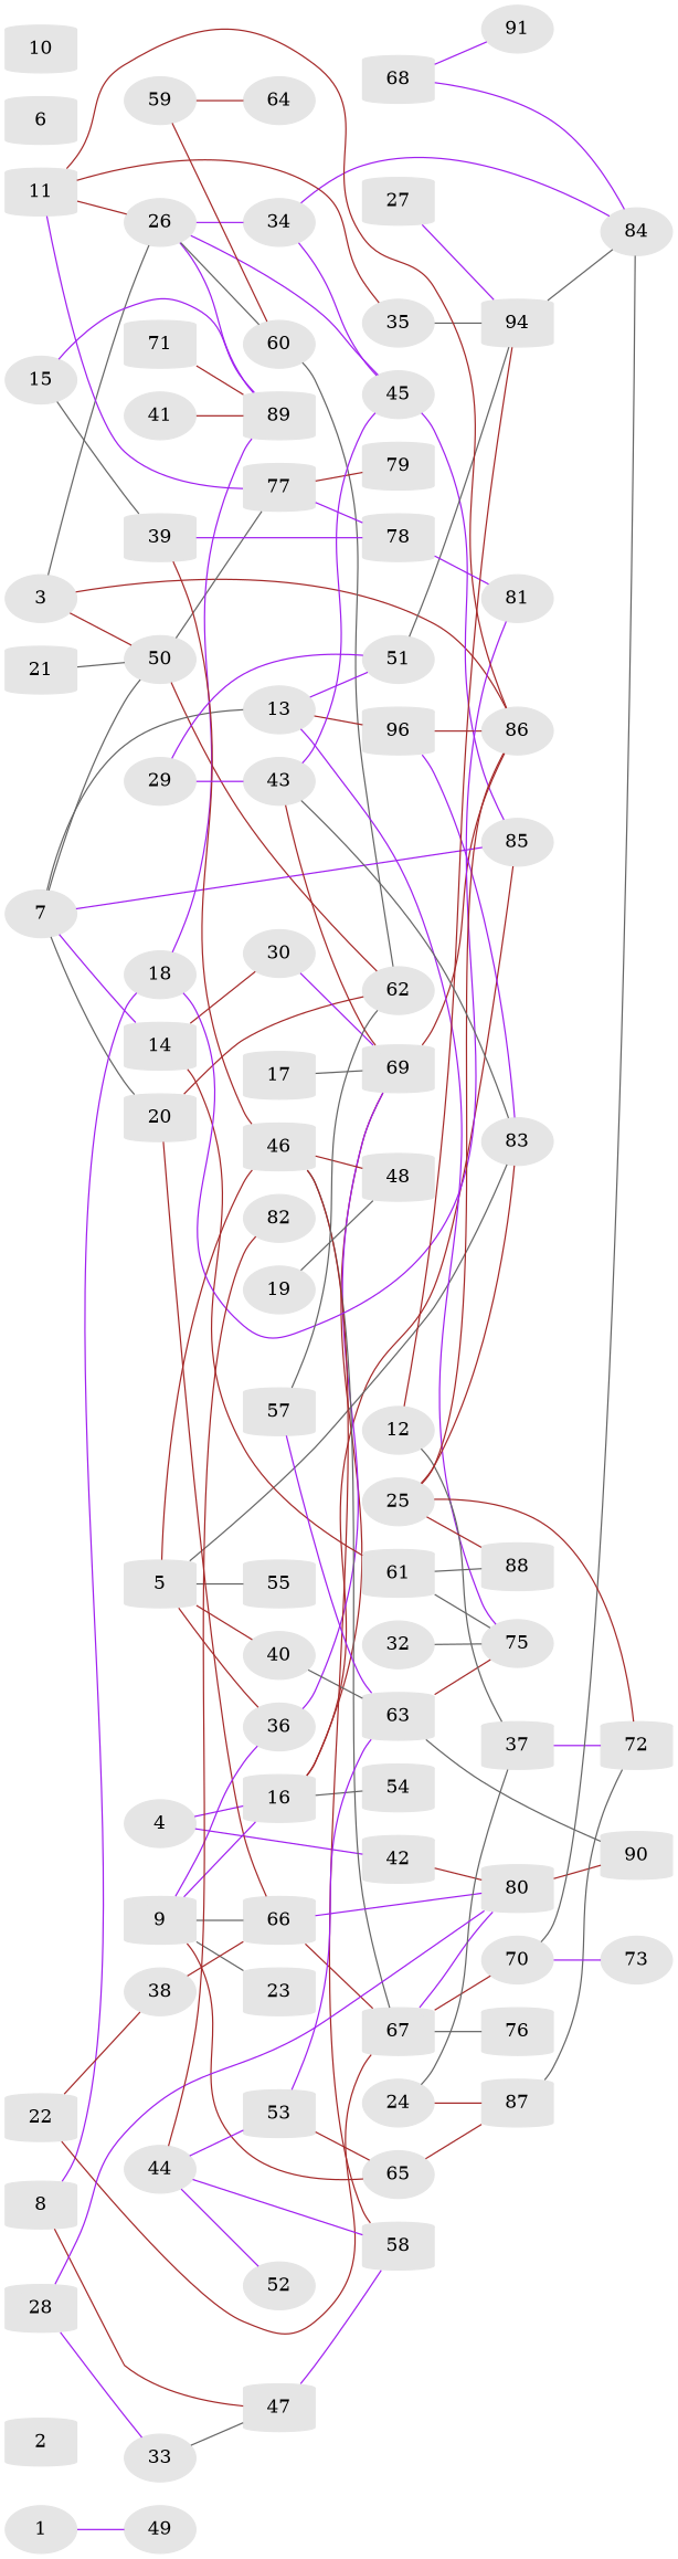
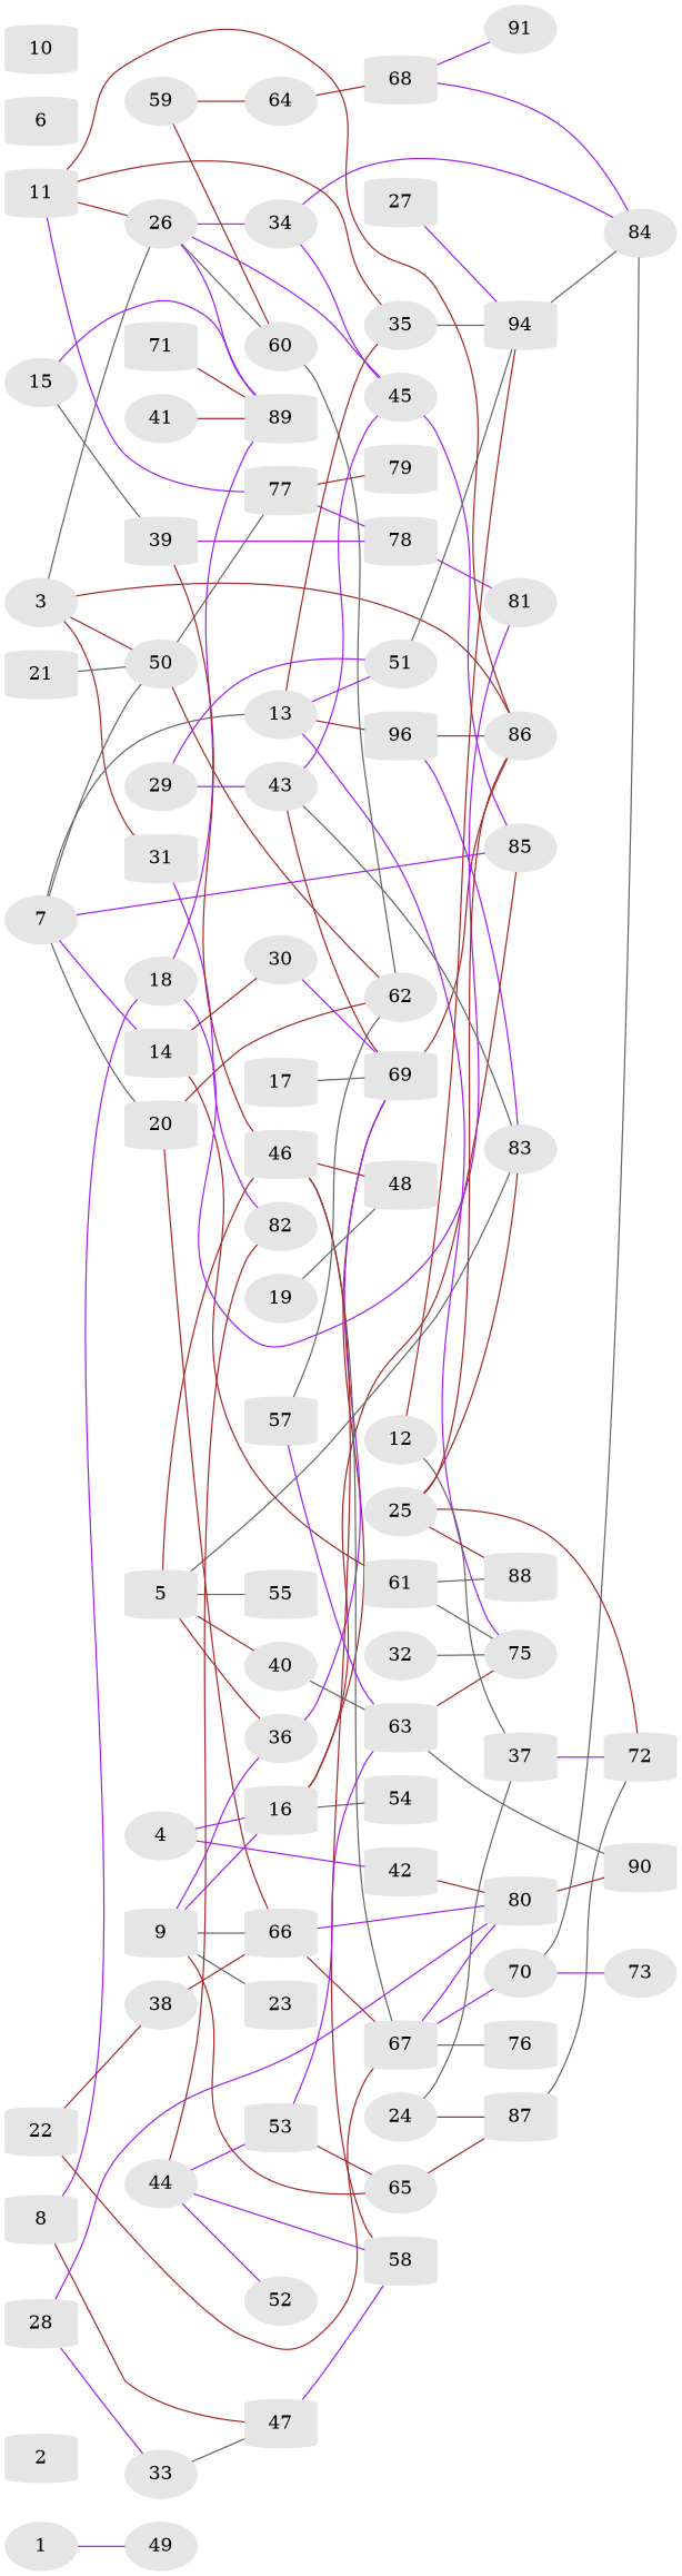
  graph {
    rankdir=LR
    node [color=gray90 shape=cylinder style=filled]
    edge [color=brown]
    1 [shape=ellipse]
    49 [shape=ellipse]
    2
    3 [shape=ellipse]
    26 [shape=ellipse]
+   31
    50 [shape=ellipse]
    86 [shape=ellipse]
    89
    34 [shape=ellipse]
    45 [shape=ellipse]
    60 [shape=ellipse]
    82 [shape=ellipse]
    77
    62 [shape=ellipse]
    4 [shape=ellipse]
    16
    42
    85 [shape=ellipse]
    54
    69
    80
    36 [shape=ellipse]
    5
    40 [shape=ellipse]
    46
    55
    83 [shape=ellipse]
    63
    48
    67
    58
    6
    7 [shape=ellipse]
    13 [shape=ellipse]
    14
    20
    35 [shape=ellipse]
    51 [shape=ellipse]
    n40 [label=96]
    75 [shape=ellipse]
    30 [shape=ellipse]
    61
    66
    18 [shape=ellipse]
    8
    47
    81 [shape=ellipse]
    9
    23
    65 [shape=ellipse]
    87
    10
    11
    n55 [label=94]
    78
    79
    12 [shape=ellipse]
    37
    72
    84 [shape=ellipse]
    88
    15 [shape=ellipse]
    39
    17
    19 [shape=ellipse]
    21
    38 [shape=ellipse]
    22
    70 [shape=ellipse]
    76
    24 [shape=ellipse]
    25 [shape=ellipse]
    27
    52 [shape=ellipse]
    33 [shape=ellipse]
    28
    90
    29 [shape=ellipse]
    43 [shape=ellipse]
    32 [shape=ellipse]
    41 [shape=ellipse]
    44 [shape=ellipse]
    53
    57
    59 [shape=ellipse]
    64 [shape=ellipse]
    68
    91 [shape=ellipse]
    73 [shape=ellipse]
    71
    1 -- 49 [color=purple]
    3 -- 26 [color=gray40]
+   3 -- 31
    3 -- 50
    3 -- 86
    26 -- 89 [color=purple]
    26 -- 34 [color=purple]
    26 -- 45 [color=purple]
    26 -- 60 [color=gray40]
+   31 -- 82 [color=purple]
    50 -- 77 [color=gray40]
    50 -- 62
    34 -- 45 [color=purple]
    34 -- 84 [color=purple]
    45 -- 85 [color=purple]
    60 -- 62 [color=gray40]
    77 -- 78 [color=purple]
    77 -- 79
    4 -- 16 [color=purple]
    4 -- 42 [color=purple]
    16 -- 85
    16 -- 54 [color=gray40]
    16 -- 69
    42 -- 80
    69 -- 86
    80 -- 90
    36 -- 69 [color=purple]
    5 -- 36
    5 -- 40
    5 -- 46
    5 -- 55 [color=gray40]
    5 -- 83 [color=gray40]
    40 -- 63 [color=gray40]
    46 -- 48
    46 -- 67 [color=gray40]
    46 -- 58
    63 -- 75
    63 -- 90 [color=gray40]
    67 -- 80 [color=purple]
-   67 -- 70
+   67 -- 70 [color=purple]
    67 -- 76 [color=gray40]
    7 -- 50 [color=gray40]
    7 -- 85 [color=purple]
    7 -- 13 [color=gray40]
    7 -- 14 [color=purple]
    7 -- 20 [color=gray40]
+   13 -- 35
    13 -- 51 [color=purple]
    13 -- n40
    13 -- 75 [color=purple]
    14 -- 30
    14 -- 61
    20 -- 62
    20 -- 66
    35 -- n55 [color=gray40]
    51 -- n55 [color=gray40]
    n40 -- 86
    n40 -- 83 [color=purple]
    30 -- 69 [color=purple]
    61 -- 75 [color=gray40]
    61 -- 88 [color=gray40]
    66 -- 80 [color=purple]
    66 -- 67
    18 -- 89 [color=purple]
    18 -- 81 [color=purple]
    8 -- 18 [color=purple]
    8 -- 47
    47 -- 58 [color=purple]
    9 -- 16 [color=purple]
    9 -- 36 [color=purple]
    9 -- 66 [color=gray40]
    9 -- 23 [color=gray40]
    9 -- 65
    65 -- 87
    87 -- 72 [color=gray40]
    11 -- 26
    11 -- 86
    11 -- 77 [color=purple]
    11 -- 35
    n55 -- 84 [color=gray40]
    78 -- 81 [color=purple]
    12 -- n55
    12 -- 37 [color=gray40]
    37 -- 72 [color=purple]
    15 -- 89 [color=purple]
    15 -- 39 [color=gray40]
    39 -- 46
    39 -- 78 [color=purple]
    17 -- 69 [color=gray40]
    19 -- 48 [color=gray40]
    21 -- 50 [color=gray40]
    38 -- 66
    22 -- 67
    22 -- 38
    70 -- 84 [color=gray40]
    70 -- 73 [color=purple]
    24 -- 87
    24 -- 37 [color=gray40]
    25 -- 86
    25 -- 83
    25 -- 72
    25 -- 88
    27 -- n55 [color=purple]
    33 -- 47 [color=gray40]
    28 -- 80 [color=purple]
    28 -- 33 [color=purple]
    29 -- 51 [color=purple]
    29 -- 43 [color=purple]
    43 -- 45 [color=purple]
    43 -- 69
    43 -- 83 [color=gray40]
    32 -- 75 [color=gray40]
    41 -- 89
    44 -- 82
    44 -- 58 [color=purple]
    44 -- 52 [color=purple]
    44 -- 53 [color=purple]
    53 -- 63 [color=purple]
    53 -- 65
    57 -- 62 [color=gray40]
    57 -- 63 [color=purple]
    59 -- 60
    59 -- 64
+   64 -- 68
    68 -- 84 [color=purple]
    68 -- 91 [color=purple]
    71 -- 89
  }
